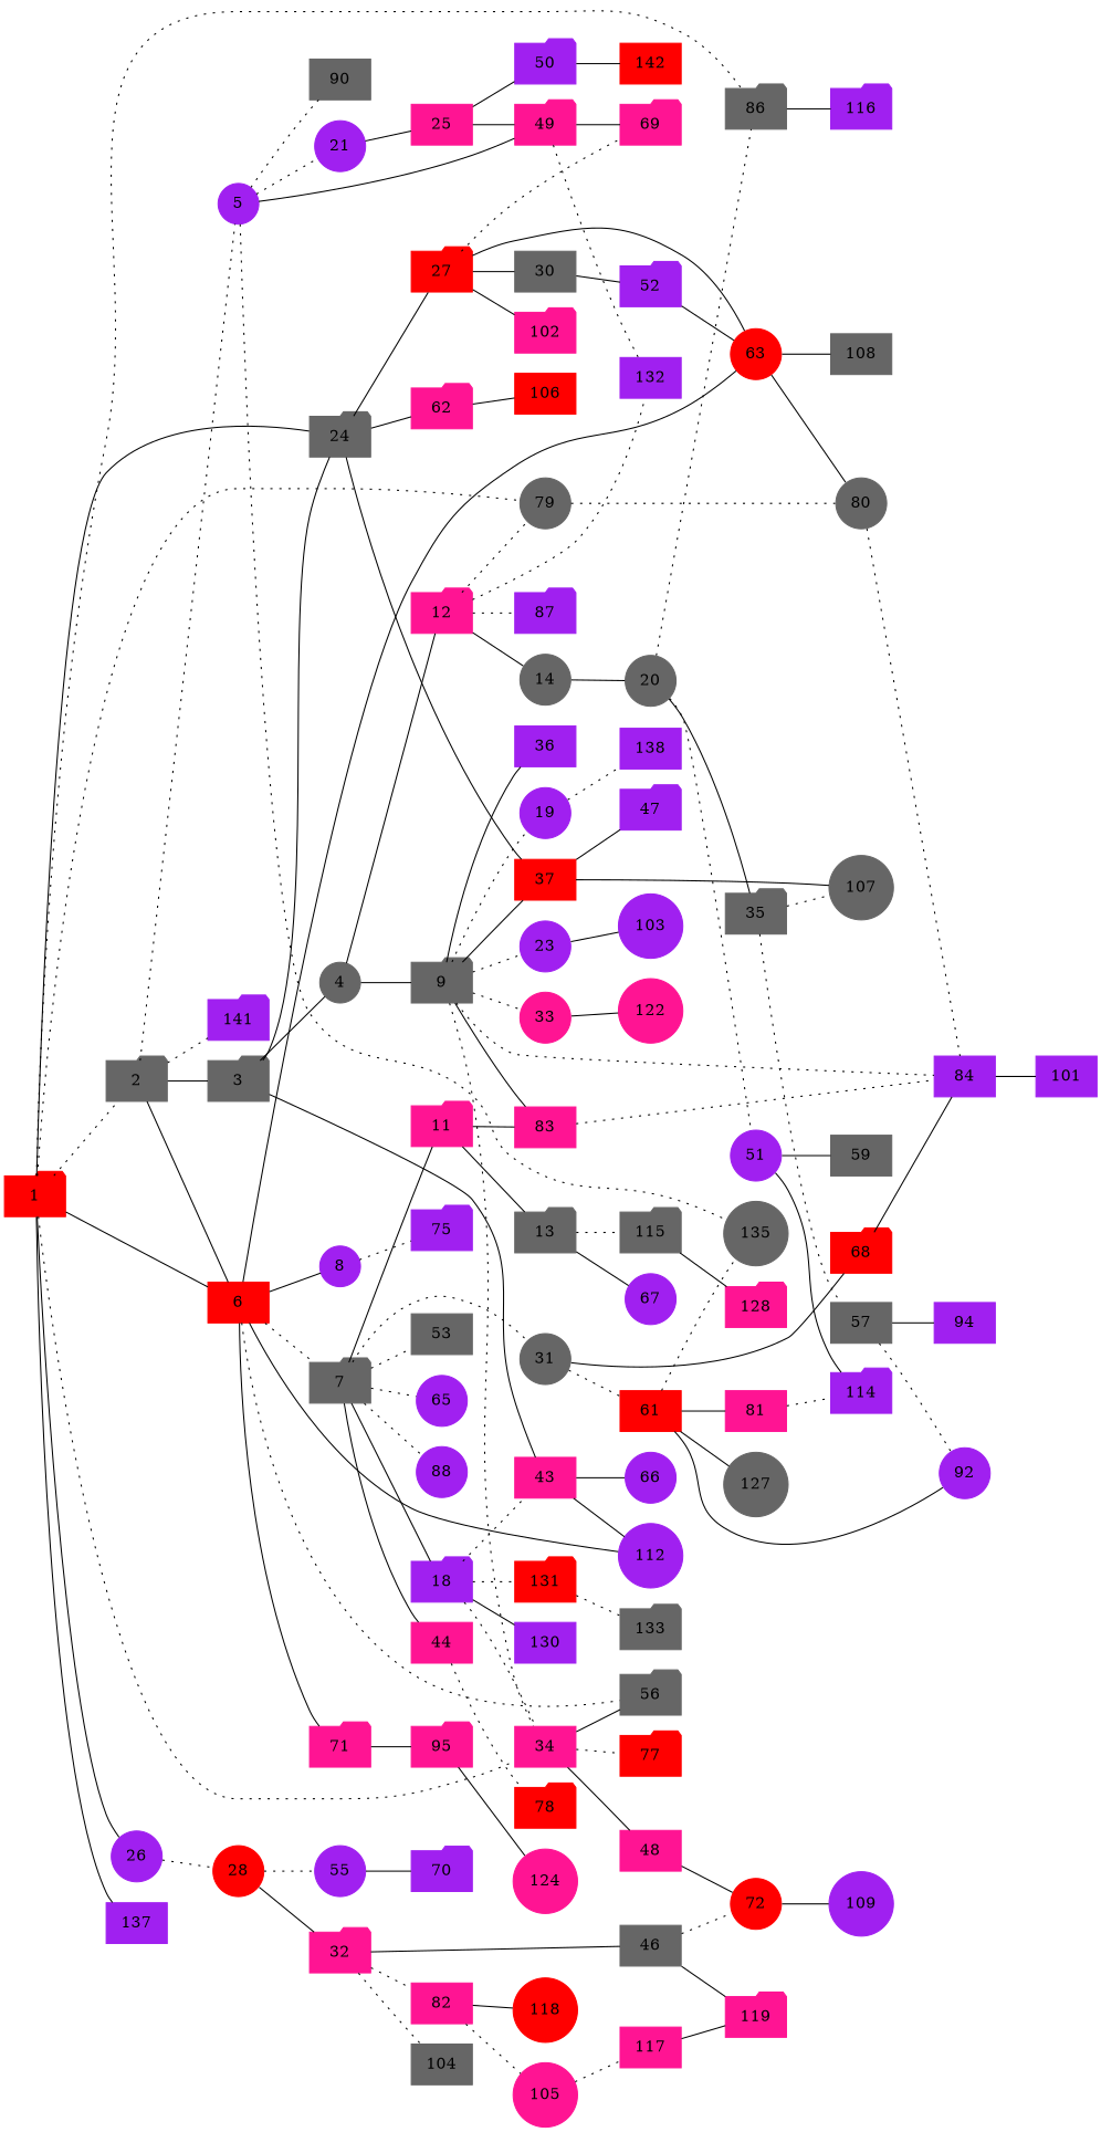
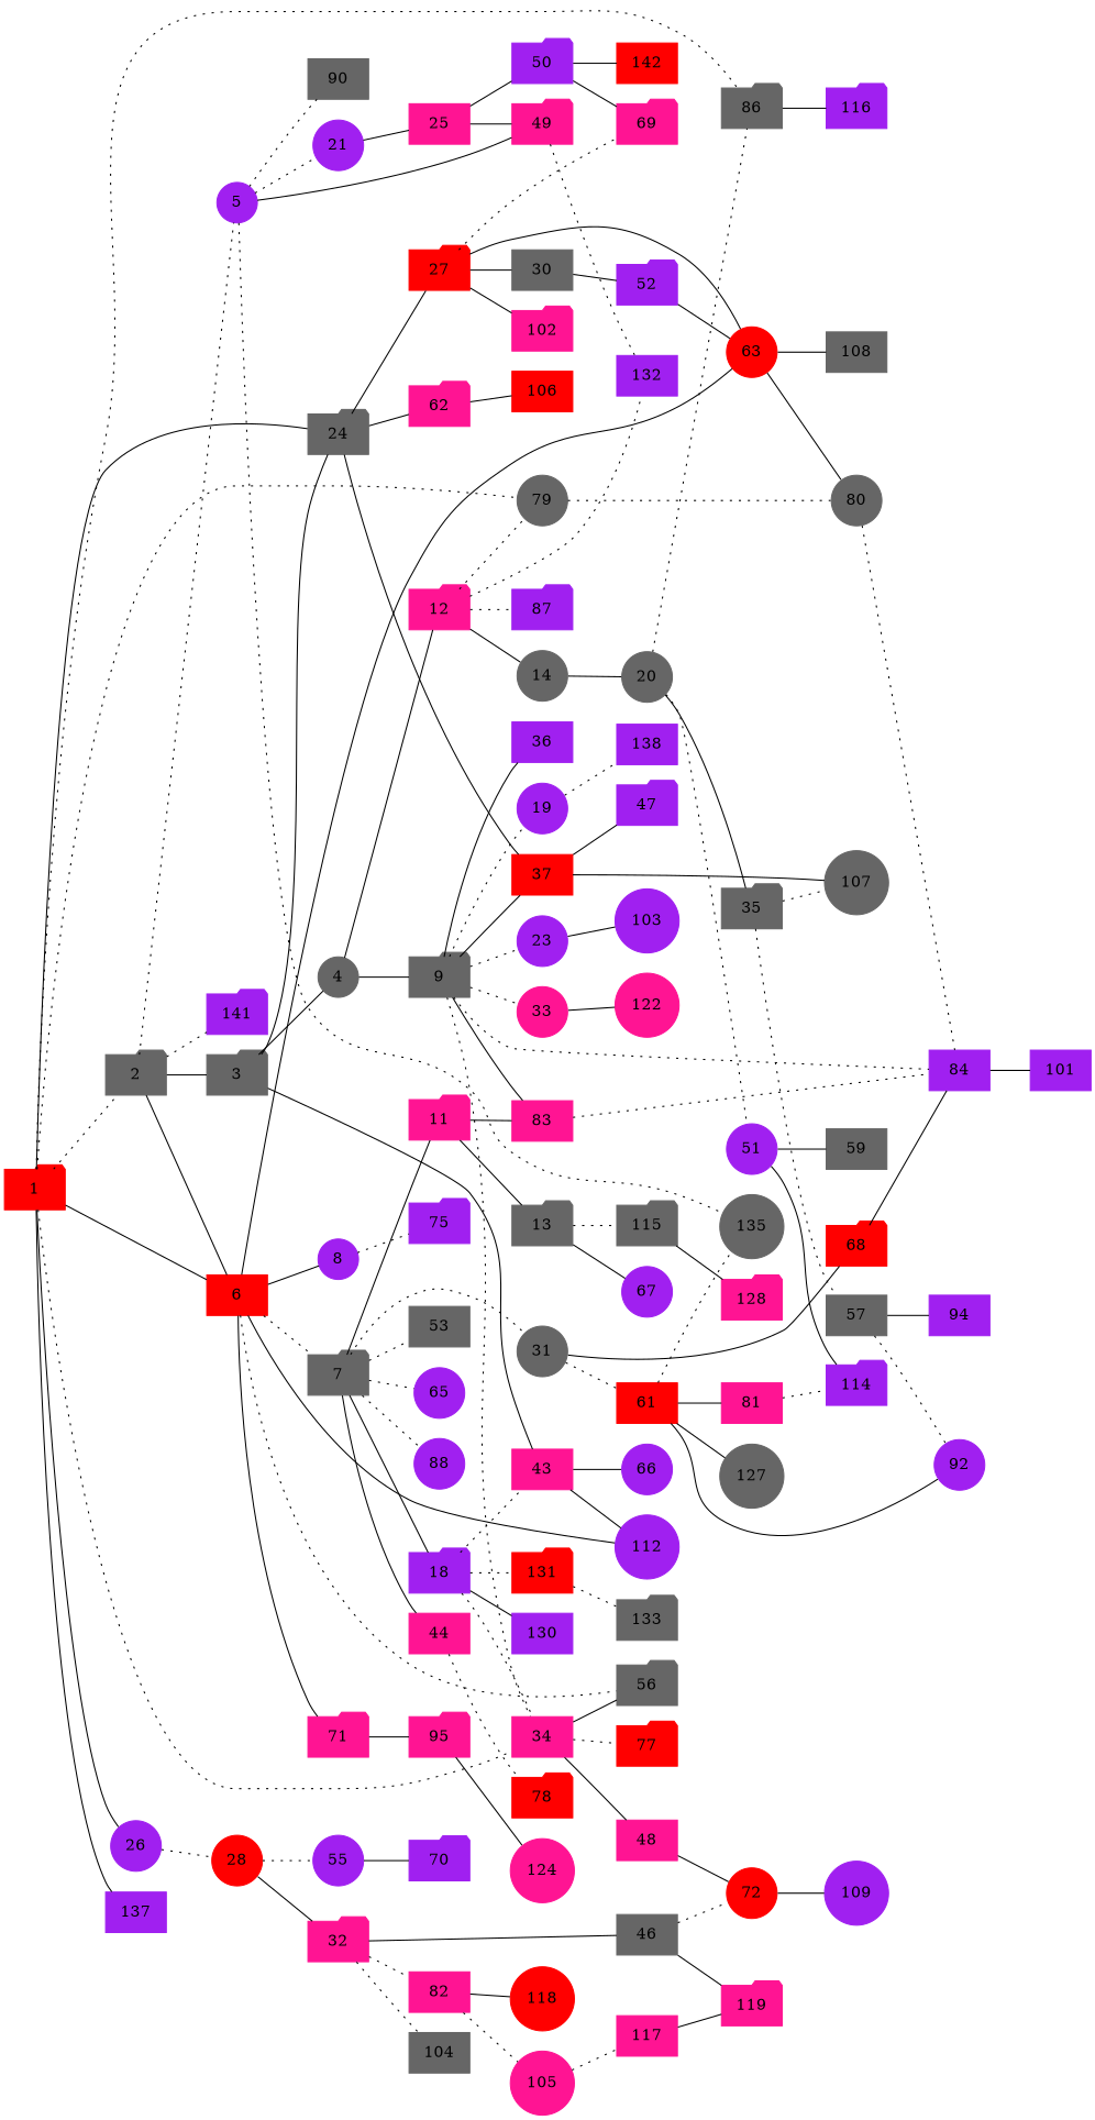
  graph {
    rankdir=LR
    node [color=purple shape=folder style=filled]
    edge [style=solid]
    1 [color=red super="+15"]
    2 [color=gray40 super="+85"]
    6 [color=red shape=box super="+38"]
    24 [color=gray40 super="+99"]
    26 [shape=circle]
    34 [color=deeppink shape=box super="+42"]
    79 [color=gray40 shape=circle super="+125"]
    86 [color=gray40]
    137 [shape=box]
    3 [color=gray40 super="+16"]
    5 [shape=circle super="+139"]
    141
    7 [color=gray40 super="+29"]
    8 [shape=circle super="+74"]
    56 [color=gray40]
    63 [color=red shape=circle]
    71 [color=deeppink]
    112 [shape=circle]
    37 [color=red shape=box super="+54"]
    27 [color=red super="+45"]
    62 [color=deeppink super="+73"]
    28 [color=red shape=circle]
    48 [color=deeppink shape=box]
    77 [color=red]
    80 [color=gray40 shape=circle super="+129"]
    116
    4 [color=gray40 shape=circle super="+96"]
    43 [color=deeppink shape=box super="+58"]
    21 [shape=circle]
    49 [color=deeppink super="+89"]
    90 [color=gray40 shape=box]
    135 [color=gray40 shape=circle]
    9 [color=gray40 super="+10"]
    12 [color=deeppink super="+111"]
    66 [shape=circle super="+134"]
    19 [shape=circle super="+22"]
    23 [shape=circle super="+98"]
    33 [color=deeppink shape=circle]
    36 [shape=box]
    83 [color=deeppink shape=box super="+100"]
    84 [shape=box super="+113"]
    14 [color=gray40 shape=circle]
    87
    132 [shape=box]
    25 [color=deeppink shape=box super="+121"]
    69 [color=deeppink]
    11 [color=deeppink]
    18 [super="+120"]
    31 [color=gray40 shape=circle]
    44 [color=deeppink shape=box]
    53 [color=gray40 shape=box super="+60"]
    65 [shape=circle]
    88 [shape=circle]
    75
    108 [color=gray40 shape=box]
    95 [color=deeppink]
    13 [color=gray40 super="+17"]
    130 [shape=box]
    131 [color=red]
    61 [color=red shape=box super="+76"]
    68 [color=red super="+110"]
    78 [color=red]
    138 [shape=box super="+140"]
    103 [shape=circle]
    122 [color=deeppink shape=circle]
    107 [color=gray40 shape=circle]
    47
    101 [shape=box super="+126"]
    67 [shape=circle]
    115 [color=gray40]
    20 [color=gray40 shape=circle super="+97"]
    128 [color=deeppink]
    35 [color=gray40 super="+40"]
    51 [shape=circle super="+91"]
    133 [color=gray40]
    57 [color=gray40 shape=box super="+136"]
    59 [color=gray40 shape=box super="+123"]
    114
    50
    30 [color=gray40 shape=box super="+41"]
    102 [color=deeppink]
    106 [color=red shape=box]
    142 [color=red shape=box]
    32 [color=deeppink super="+39"]
    55 [shape=circle super="+64"]
    52
    46 [color=gray40 shape=box]
    82 [color=deeppink shape=box]
    104 [color=gray40 shape=box]
    70
    92 [shape=circle]
    81 [color=deeppink shape=box]
    127 [color=gray40 shape=circle]
    72 [color=red shape=circle super="+93"]
    119 [color=deeppink]
    105 [color=deeppink shape=circle]
    118 [color=red shape=circle]
    94 [shape=box]
    109 [shape=circle]
    124 [color=deeppink shape=circle]
    117 [color=deeppink shape=box]
    1 -- 2 [style=dotted]
    1 -- 6
    1 -- 24
    1 -- 26
    1 -- 34 [style=dotted]
    1 -- 79 [style=dotted]
    1 -- 86 [style=dotted]
    1 -- 137
    2 -- 6
    2 -- 3
    2 -- 5 [style=dotted]
    2 -- 141 [style=dotted]
    6 -- 7 [style=dotted]
    6 -- 8
    6 -- 56 [style=dotted]
    6 -- 63
    6 -- 71
    6 -- 112
    24 -- 37
    24 -- 27
    24 -- 62
    26 -- 28 [style=dotted]
    34 -- 56
    34 -- 48
    34 -- 77 [style=dotted]
    79 -- 80 [style=dotted]
    86 -- 116
    3 -- 24
    3 -- 4
    3 -- 43
    5 -- 21 [style=dotted]
    5 -- 49
    5 -- 90 [style=dotted]
    5 -- 135 [style=dotted]
    7 -- 11
    7 -- 18
    7 -- 31 [style=dotted]
    7 -- 44
    7 -- 53 [style=dotted]
    7 -- 65 [style=dotted]
    7 -- 88 [style=dotted]
    8 -- 75 [style=dotted]
    63 -- 80
    63 -- 108
    71 -- 95
    37 -- 107
    37 -- 47
    27 -- 63
    27 -- 69 [style=dotted]
    27 -- 30
    27 -- 102
    62 -- 106
    28 -- 32
    28 -- 55 [style=dotted]
    48 -- 72
    80 -- 84 [style=dotted]
    4 -- 9
    4 -- 12
    43 -- 112
    43 -- 66
    21 -- 25
    49 -- 132 [style=dotted]
-   49 -- 69
+   50 -- 69
    9 -- 34 [style=dotted]
    9 -- 37
    9 -- 19 [style=dotted]
    9 -- 23 [style=dotted]
    9 -- 33 [style=dotted]
    9 -- 36
    9 -- 83
    9 -- 84 [style=dotted]
    12 -- 79 [style=dotted]
    12 -- 14
    12 -- 87 [style=dotted]
    12 -- 132 [style=dotted]
    19 -- 138 [style=dotted]
    23 -- 103
    33 -- 122
    83 -- 84 [style=dotted]
    84 -- 101
    14 -- 20
    25 -- 49
    25 -- 50
    11 -- 83
    11 -- 13
    18 -- 34 [style=dotted]
    18 -- 43 [style=dotted]
    18 -- 130
    18 -- 131 [style=dotted]
    31 -- 61 [style=dotted]
    31 -- 68
    44 -- 78 [style=dotted]
    95 -- 124
    13 -- 67
    13 -- 115 [style=dotted]
    131 -- 133 [style=dotted]
    61 -- 135 [style=dotted]
    61 -- 92
    61 -- 81
    61 -- 127
    68 -- 84
    115 -- 128
    20 -- 86 [style=dotted]
    20 -- 35
    20 -- 51 [style=dotted]
    35 -- 107 [style=dotted]
    35 -- 57 [style=dotted]
    51 -- 59
    51 -- 114
    57 -- 92 [style=dotted]
    57 -- 94
    50 -- 142
    30 -- 52
    32 -- 46
    32 -- 82 [style=dotted]
    32 -- 104 [style=dotted]
    55 -- 70
    52 -- 63
    46 -- 72 [style=dotted]
    46 -- 119
    82 -- 105 [style=dotted]
    82 -- 118
    81 -- 114 [style=dotted]
    72 -- 109
    105 -- 117 [style=dotted]
    117 -- 119
  }
